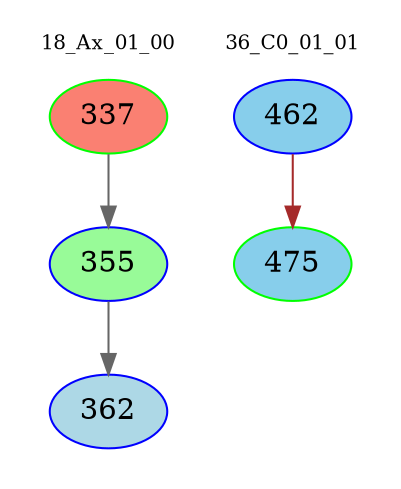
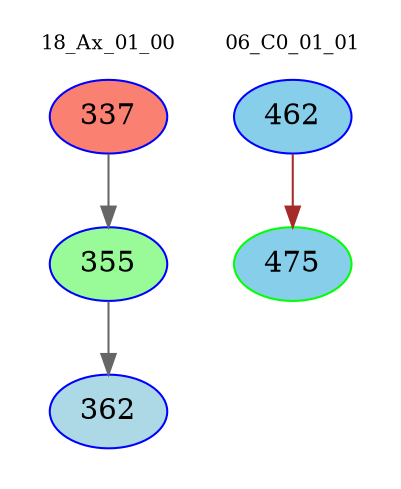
  digraph {
    node [color=blue fillcolor=skyblue style=filled]
    edge [color=gray40]
    n1 [fillcolor=palegreen label=355]
-   n2 [color=green fillcolor=salmon label=337]
+   n2 [fillcolor=salmon label=337]
    n3 [fillcolor=lightblue label=362]
    n4 [label=462]
    n5 [color=green label=475]
    subgraph cluster_1 {
      color=white
      fontsize=10
      label="18_Ax_01_00"
      n1
      n2
      n3
    }
    subgraph cluster_2 {
      color=white
      fontsize=10
-     label="36_C0_01_01"
+     label="06_C0_01_01"
      n4
      n5
    }
    n1 -> n3
    n2 -> n1
    n4 -> n5 [color=brown]
  }
